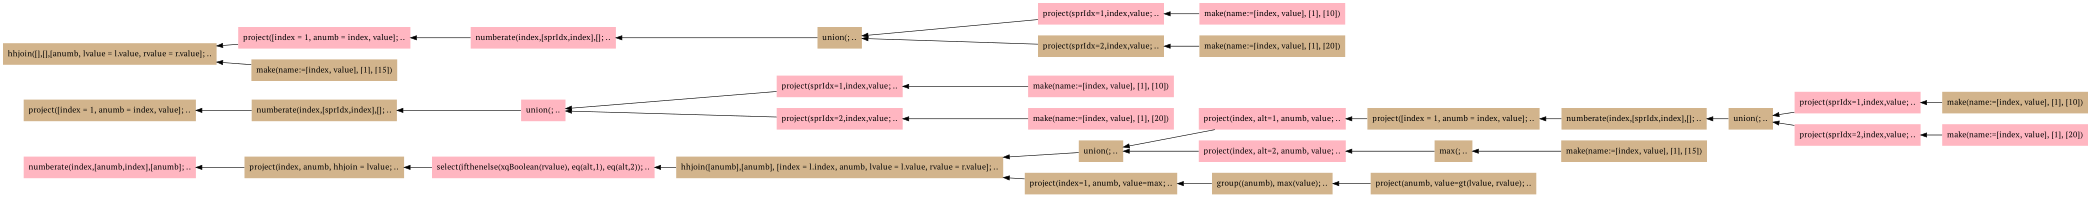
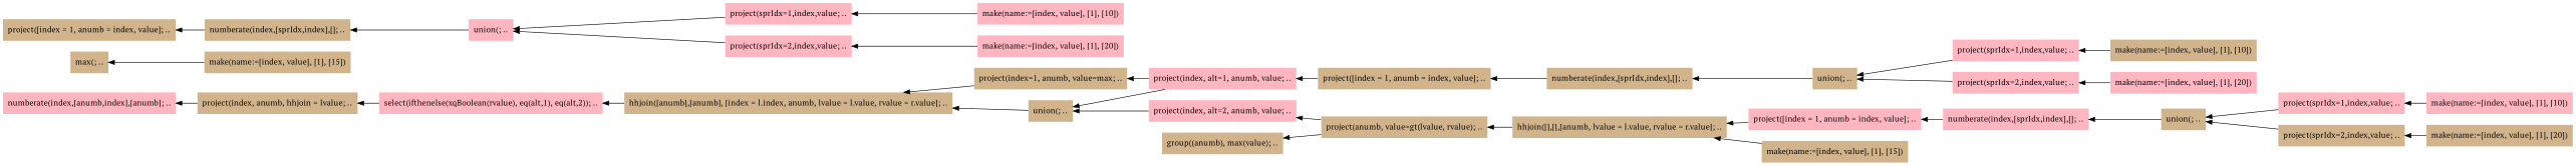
  digraph {
    fontname="PT Serif"
    rankdir=LR
    node [color=gray40 fillcolor=tan fontname="PT Serif" shape=plaintext style=filled]
    edge [arrowhead=none arrowtail=normal color=black dir=both fontcolor=black fontname="PT Serif" weight=1]
    n1 [fillcolor=lightpink label="numberate(index,[anumb,index],[anumb]; .."]
    n2 [color=red label="project(index, anumb, hhjoin = lvalue; .."]
    n3 [color=purple fillcolor=lightpink label="select(ifthenelse(xqBoolean(rvalue), eq(alt,1), eq(alt,2)); .."]
    n4 [color=purple label="hhjoin([anumb],[anumb], [index = l.index, anumb, lvalue = l.value, rvalue = r.value]; .."]
    n5 [color=purple label="union(; .."]
    n6 [color=purple label="project(index=1, anumb, value=max; .."]
    n7 [fillcolor=lightpink label="project(index, alt=1, anumb, value; .."]
    n8 [color=red fillcolor=lightpink label="project(index, alt=2, anumb, value; .."]
    n9 [color=red label="group((anumb), max(value); .."]
    n10 [color=purple label="project([index = 1, anumb = index, value]; .."]
    n11 [label="max(; .."]
    n12 [color=red label="numberate(index,[sprIdx,index],[]; .."]
    n13 [color=purple label="union(; .."]
    n14 [fillcolor=lightpink label="project(sprIdx=1,index,value; .."]
    n15 [fillcolor=lightpink label="project(sprIdx=2,index,value; .."]
    n16 [label="make(name:=[index, value], [1], [10])"]
    n17 [color=purple fillcolor=lightpink label="make(name:=[index, value], [1], [20])"]
    n18 [label="make(name:=[index, value], [1], [15])"]
    n19 [color=red label="project([index = 1, anumb = index, value]; .."]
    n20 [color=red label="numberate(index,[sprIdx,index],[]; .."]
    n21 [color=purple fillcolor=lightpink label="union(; .."]
    n22 [color=purple fillcolor=lightpink label="project(sprIdx=1,index,value; .."]
    n23 [fillcolor=lightpink label="project(sprIdx=2,index,value; .."]
    n24 [fillcolor=lightpink label="make(name:=[index, value], [1], [10])"]
    n25 [color=red fillcolor=lightpink label="make(name:=[index, value], [1], [20])"]
    n26 [label="project(anumb, value=gt(lvalue, rvalue); .."]
    n27 [color=red label="hhjoin([],[],[anumb, lvalue = l.value, rvalue = r.value]; .."]
    n28 [fillcolor=lightpink label="project([index = 1, anumb = index, value]; .."]
    n29 [label="make(name:=[index, value], [1], [15])"]
    n30 [color=red fillcolor=lightpink label="numberate(index,[sprIdx,index],[]; .."]
    n31 [color=purple label="union(; .."]
    n32 [color=purple fillcolor=lightpink label="project(sprIdx=1,index,value; .."]
    n33 [color=red label="project(sprIdx=2,index,value; .."]
    n34 [fillcolor=lightpink label="make(name:=[index, value], [1], [10])"]
    n35 [label="make(name:=[index, value], [1], [20])"]
    n1 -> n2
    n2 -> n3
    n3 -> n4
    n4 -> n5
    n4 -> n6
    n5 -> n7
    n5 -> n8
-   n6 -> n9
+   n6 -> n7
    n7 -> n10
-   n8 -> n11
+   n8 -> n26
    n9 -> n26
    n10 -> n12
    n11 -> n18
    n12 -> n13
    n13 -> n14
    n13 -> n15
    n14 -> n16
    n15 -> n17
    n19 -> n20
    n20 -> n21
    n21 -> n22
    n21 -> n23
    n22 -> n24
    n23 -> n25
+   n26 -> n27
    n27 -> n28
    n27 -> n29
    n28 -> n30
    n30 -> n31
    n31 -> n32
    n31 -> n33
    n32 -> n34
    n33 -> n35
  }
